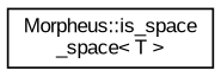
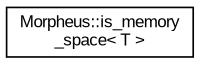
  digraph {
    rankdir=LR
    fontname="Liberation Sans"
-   n1 [color=black fillcolor=white fontname="Liberation Sans" fontsize=10 height=0.2 label="Morpheus::is_space\l_space\< T \>" shape=record style=filled width=0.4]
+   n1 [color=black fillcolor=white fontname="Liberation Sans" fontsize=10 height=0.2 label="Morpheus::is_memory\l_space\< T \>" shape=record style=filled width=0.4]
  }
